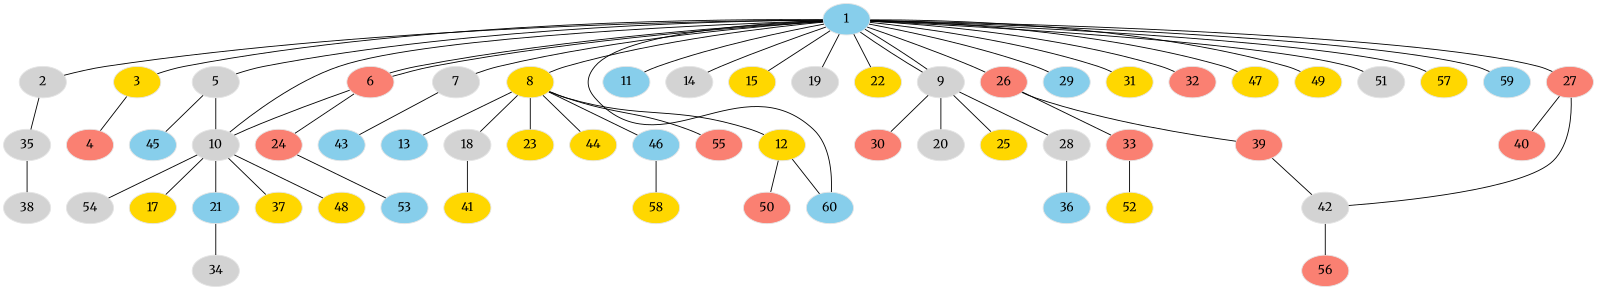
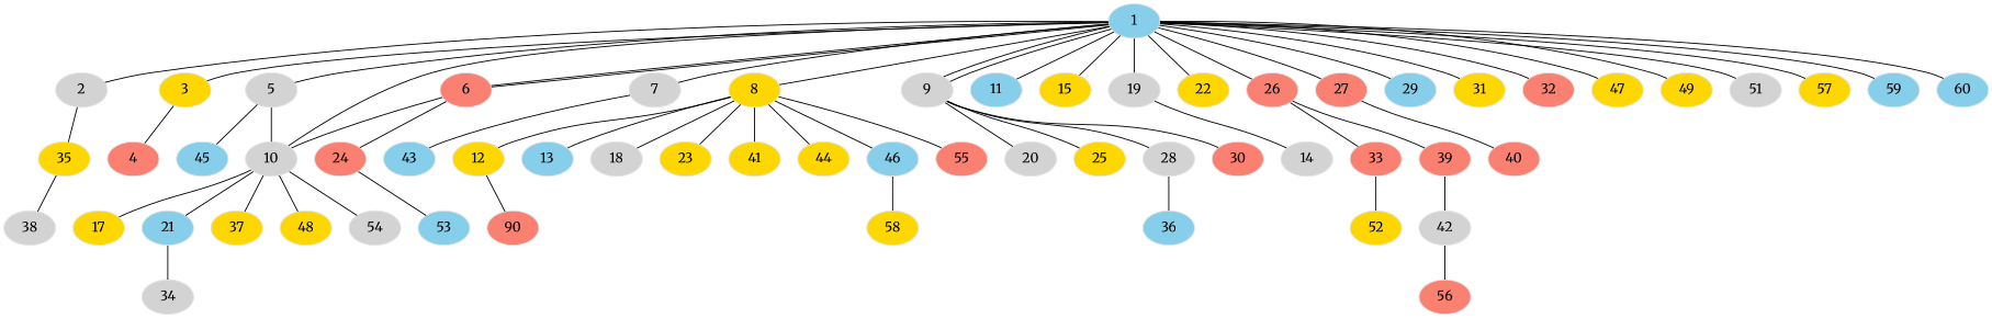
  graph {
    fontname=Merriweather
    node [color=gray90 fillcolor=gold fontname=Merriweather style=filled]
    edge [fontname=Merriweather]
    1 [fillcolor=skyblue]
    2 [fillcolor=lightgrey]
    3
    5 [fillcolor=lightgrey]
    6 [fillcolor=salmon]
    7 [fillcolor=lightgrey]
    8
    9 [fillcolor=lightgrey]
    10 [fillcolor=lightgrey]
    11 [fillcolor=skyblue]
    14 [fillcolor=lightgrey]
    15
    19 [fillcolor=lightgrey]
    22
    26 [fillcolor=salmon]
    27 [fillcolor=salmon]
    29 [fillcolor=skyblue]
    31
    32 [fillcolor=salmon]
    47
    49
    51 [fillcolor=lightgrey]
    57
    59 [fillcolor=skyblue]
    60 [fillcolor=skyblue]
-   35 [fillcolor=lightgrey]
+   35
    4 [fillcolor=salmon]
    45 [fillcolor=skyblue]
    24 [fillcolor=salmon]
    43 [fillcolor=skyblue]
    12
    13 [fillcolor=skyblue]
    18 [fillcolor=lightgrey]
    23
    41
    44
    46 [fillcolor=skyblue]
    55 [fillcolor=salmon]
    20 [fillcolor=lightgrey]
    25
    28 [fillcolor=lightgrey]
    30 [fillcolor=salmon]
    17
    21 [fillcolor=skyblue]
    37
    48
    54 [fillcolor=lightgrey]
    33 [fillcolor=salmon]
    39 [fillcolor=salmon]
    40 [fillcolor=salmon]
    42 [fillcolor=lightgrey]
    38 [fillcolor=lightgrey]
    53 [fillcolor=skyblue]
-   50 [fillcolor=salmon]
+   50 [fillcolor=salmon label=90]
    58
    36 [fillcolor=skyblue]
    34 [fillcolor=lightgrey]
    52
    56 [fillcolor=salmon]
    1 -- 2
    1 -- 3
    1 -- 5
    1 -- 6
    1 -- 6
    1 -- 7
    1 -- 8
    1 -- 9
    1 -- 9
    1 -- 10
    1 -- 11
-   1 -- 14
+   19 -- 14
    1 -- 15
    1 -- 19
    1 -- 22
    1 -- 26
    1 -- 27
    1 -- 29
    1 -- 31
    1 -- 32
    1 -- 47
    1 -- 49
    1 -- 51
    1 -- 57
    1 -- 59
    1 -- 60
    2 -- 35
    3 -- 4
    5 -- 10
    5 -- 45
    6 -- 10
    6 -- 24
    7 -- 43
    8 -- 12
    8 -- 13
    8 -- 18
    8 -- 23
-   18 -- 41
+   8 -- 41
    8 -- 44
    8 -- 46
    8 -- 55
    9 -- 20
    9 -- 25
    9 -- 28
    9 -- 30
    10 -- 17
    10 -- 21
    10 -- 37
    10 -- 48
    10 -- 54
    26 -- 33
    26 -- 39
    27 -- 40
-   27 -- 42
    35 -- 38
    24 -- 53
-   12 -- 60
    12 -- 50
    46 -- 58
    28 -- 36
    21 -- 34
    33 -- 52
    39 -- 42
    42 -- 56
  }
